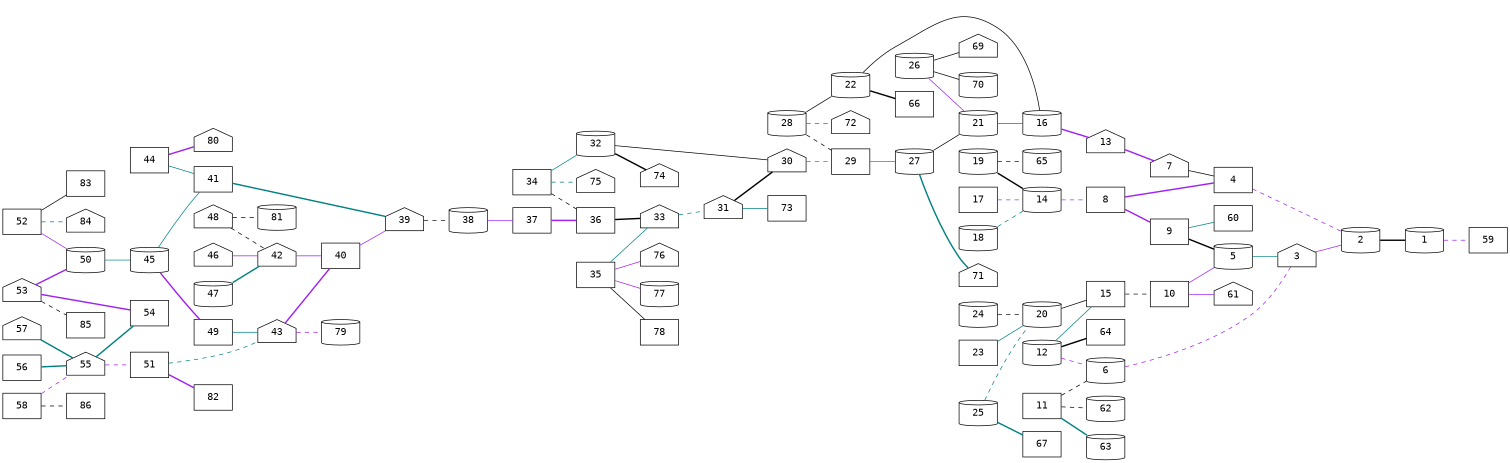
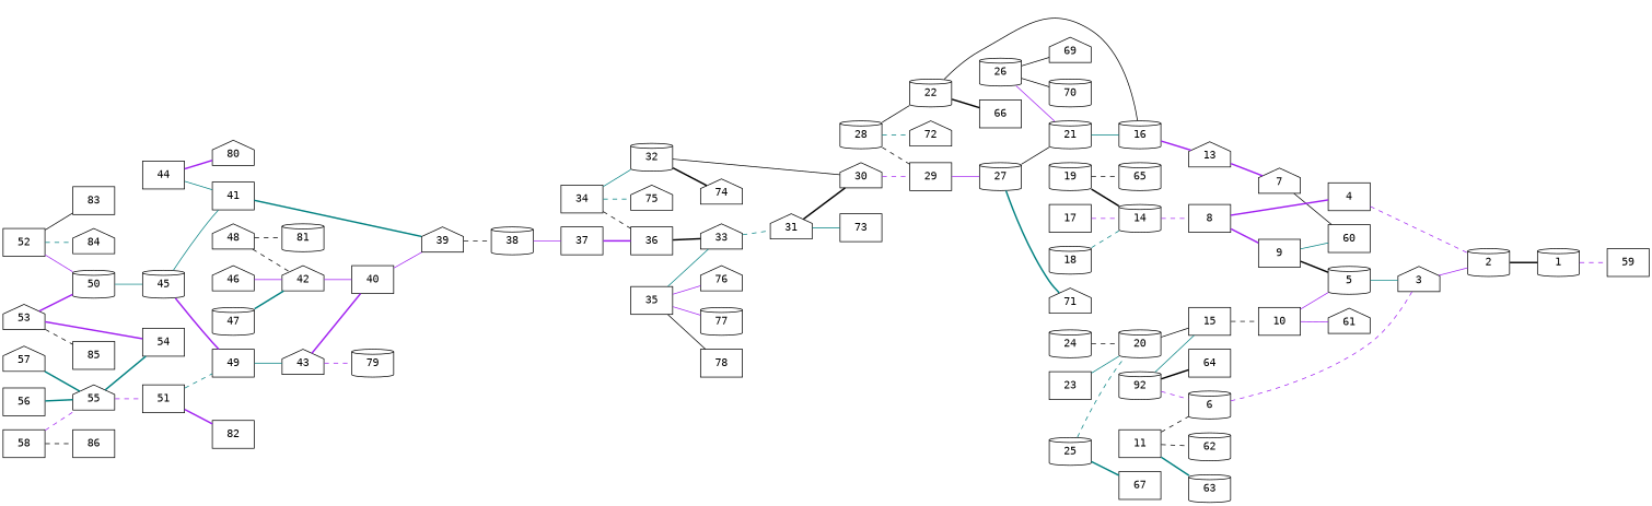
  graph {
    fontname="DejaVu Sans Mono"
    rankdir=LR
    node [chem=C fontname="DejaVu Sans Mono" shape=box]
    edge [color=purple fontname="DejaVu Sans Mono" style=solid valence=1]
    1 [chem=O shape=cylinder]
    59 [chem=H]
    2 [shape=cylinder]
    3 [shape=house]
    4
    5 [shape=cylinder]
    6 [shape=cylinder]
    7 [chem=N shape=house]
    8
    9
    60 [chem=H]
    10
    61 [chem=H shape=house]
    11 [chem=N]
    62 [chem=H shape=cylinder]
    63 [chem=H shape=cylinder]
-   12 [shape=cylinder]
+   12 [shape=cylinder label=92]
    15
    64 [chem=H]
    13 [chem=N shape=house]
    14 [chem=S shape=cylinder]
    16 [shape=cylinder]
    17 [chem=O]
    18 [chem=O shape=cylinder]
    19 [chem=O shape=cylinder]
    65 [chem=H shape=cylinder]
    20 [chem=S shape=cylinder]
    21 [shape=cylinder]
    22 [shape=cylinder]
    66 [chem=H]
    23 [chem=O]
    24 [chem=O shape=cylinder]
    25 [chem=O shape=cylinder]
    67 [chem=H]
    26 [shape=cylinder]
    69 [chem=H shape=house]
    70 [chem=H shape=cylinder]
    27 [shape=cylinder]
    71 [chem=H shape=house]
    28 [shape=cylinder]
    29
    72 [chem=H shape=house]
    30 [shape=house]
    31 [shape=house]
    73 [chem=H]
    32 [shape=cylinder]
    74 [chem=H shape=house]
    33 [shape=house]
    34
    36
    75 [chem=H shape=house]
    35
    76 [chem=H shape=house]
    77 [chem=H shape=cylinder]
    78 [chem=H]
    37 [chem=N]
    38 [chem=N shape=cylinder]
    39 [shape=house]
    40
    41
    42 [chem=S shape=house]
    43 [shape=house]
    79 [chem=H shape=cylinder]
    44 [chem=O]
    80 [chem=H shape=house]
    45 [shape=cylinder]
    49
    46 [chem=O shape=house]
    47 [chem=O shape=cylinder]
    48 [chem=O shape=house]
    81 [chem=H shape=cylinder]
    50 [shape=cylinder]
    51
    82 [chem=H]
    52 [chem=N]
    83 [chem=H]
    84 [chem=H shape=house]
    53 [shape=house]
    54
    85 [chem=H]
    55 [chem=S shape=house]
    56 [chem=O]
    57 [chem=O shape=house]
    58 [chem=O]
    86 [chem=H]
    1 -- 59 [style=dashed]
    2 -- 1 [color=black style=bold]
    3 -- 2 [valence=2]
    4 -- 2 [style=dashed]
    5 -- 3 [color=teal]
    6 -- 3 [style=dashed]
-   7 -- 4 [color=black]
+   7 -- 60 [color=black]
    8 -- 4 [style=bold valence=2]
    8 -- 9 [style=bold]
    9 -- 5 [color=black style=bold valence=2]
    9 -- 60 [color=teal]
    10 -- 5
    10 -- 61
    11 -- 6 [color=black style=dashed]
    11 -- 62 [color=black style=dashed]
    11 -- 63 [color=teal style=bold]
    12 -- 6 [style=dashed valence=2]
    12 -- 15 [color=teal]
    12 -- 64 [color=black style=bold]
    15 -- 10 [color=black style=dashed valence=2]
    13 -- 7 [style=bold valence=2]
    14 -- 8 [style=dashed]
    16 -- 13 [style=bold]
    17 -- 14 [style=dashed valence=2]
    18 -- 14 [color=teal style=dashed valence=2]
    19 -- 14 [color=black style=bold]
    19 -- 65 [color=black style=dashed]
    20 -- 15 [color=black]
    21 -- 16 [color=teal valence=2]
    22 -- 16 [color=black]
    22 -- 66 [color=black style=bold]
    23 -- 20 [color=teal valence=2]
    24 -- 20 [color=black style=dashed valence=2]
    25 -- 20 [color=teal style=dashed]
    25 -- 67 [color=teal style=bold]
    26 -- 21
    26 -- 69 [color=black]
    26 -- 70 [color=black]
    27 -- 21 [color=black]
    27 -- 71 [color=teal style=bold]
    28 -- 22 [color=black valence=2]
    28 -- 29 [color=black style=dashed]
    28 -- 72 [color=teal style=dashed]
    29 -- 27 [valence=2]
    30 -- 29 [style=dashed]
    31 -- 30 [color=black style=bold valence=2]
    31 -- 73 [color=teal]
    32 -- 30 [color=black]
    32 -- 74 [color=black style=bold]
    33 -- 31 [color=teal style=dashed]
    34 -- 32 [color=teal valence=2]
    34 -- 36 [color=black style=dashed]
    34 -- 75 [color=teal style=dashed]
    36 -- 33 [color=black style=bold valence=2]
    35 -- 33 [color=teal]
    35 -- 76
    35 -- 77
    35 -- 78 [color=black]
    37 -- 36 [style=bold]
    38 -- 37 [valence=2]
    39 -- 38 [color=black style=dashed]
    40 -- 39 [valence=2]
    41 -- 39 [color=teal style=bold]
    42 -- 40
    43 -- 40 [style=bold]
    43 -- 79 [style=dashed]
    44 -- 41 [color=teal]
    44 -- 80 [style=bold]
    45 -- 41 [color=teal valence=2]
    45 -- 49 [style=bold]
    49 -- 43 [color=teal valence=2]
    46 -- 42 [valence=2]
    47 -- 42 [color=teal style=bold valence=2]
    48 -- 42 [color=black style=dashed]
    48 -- 81 [color=black style=dashed]
    50 -- 45 [color=teal]
-   51 -- 43 [color=teal style=dashed]
+   51 -- 49 [color=teal style=dashed]
    51 -- 82 [style=bold]
    52 -- 50
    52 -- 83 [color=black]
    52 -- 84 [color=teal style=dashed]
    53 -- 50 [style=bold valence=2]
    53 -- 54 [style=bold]
    53 -- 85 [color=black style=dashed]
    55 -- 51 [style=dashed valence=2]
    55 -- 54 [color=teal style=bold]
    56 -- 55 [color=teal style=bold valence=2]
    57 -- 55 [color=teal style=bold valence=2]
    58 -- 55 [style=dashed]
    58 -- 86 [color=black style=dashed]
  }
